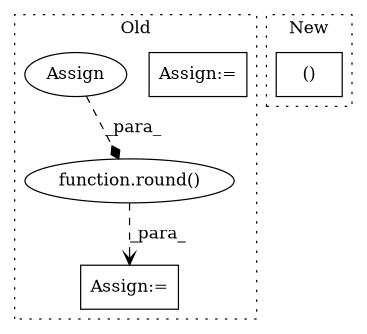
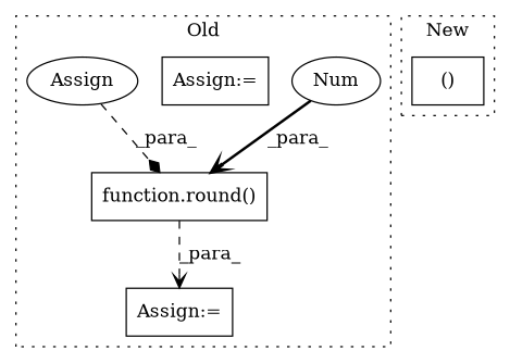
  digraph {
    node [a=68 l=3 shape=box]
    edge [arrowhead=vee style=dashed]
-   n1 [a=75 l="6,1" label="function.round()" s="1229,1243" shape=ellipse]
+   n1 [a=75 l="6,1" label="function.round()" s="1229,1243"]
+   n2 [a=76 l=1 label=Num s=1242 shape=ellipse]
    n3 [label="Assign:=" s=1226]
    n4 [label="Assign:=" s=963]
    n5 [a=87 l=5 label=Assign s=1235 shape=ellipse]
    n6 [a=54 l=12 label="()" s=1035]
    subgraph cluster_1 {
      label=Old
      style=dotted
      n1
+     n2
      n3
      n4
      n5
    }
    subgraph cluster_2 {
      label=New
      style=dotted
      n6
    }
    n1 -> n3 [label=_para_]
+   n2 -> n1 [label=_para_ style=bold]
    n5 -> n1 [arrowhead=diamond label=_para_]
  }
